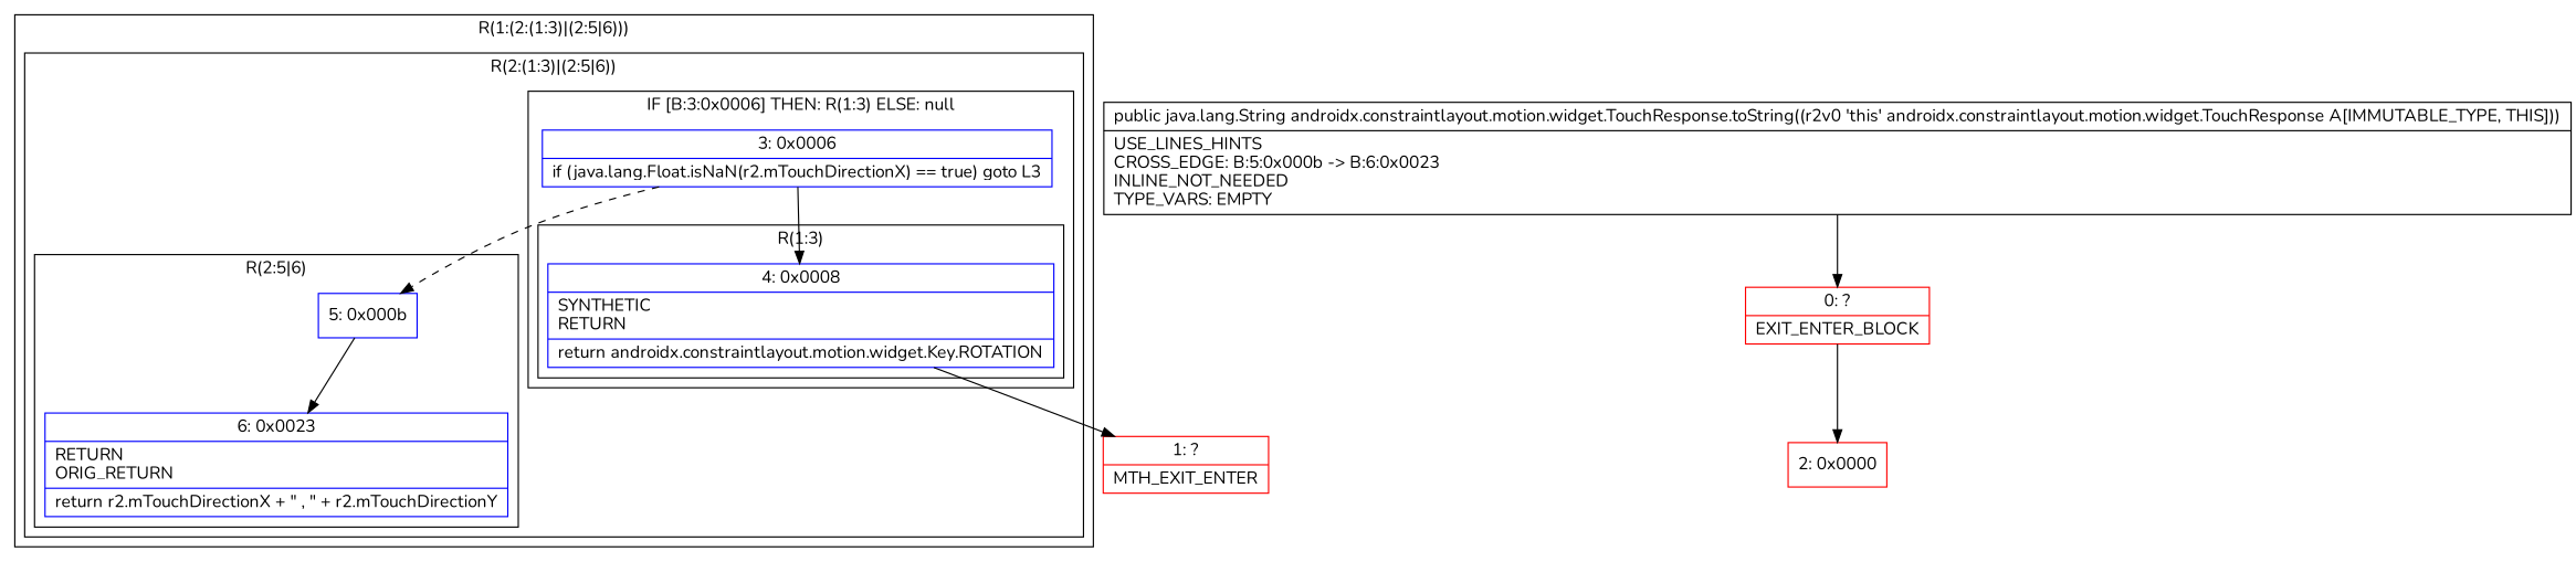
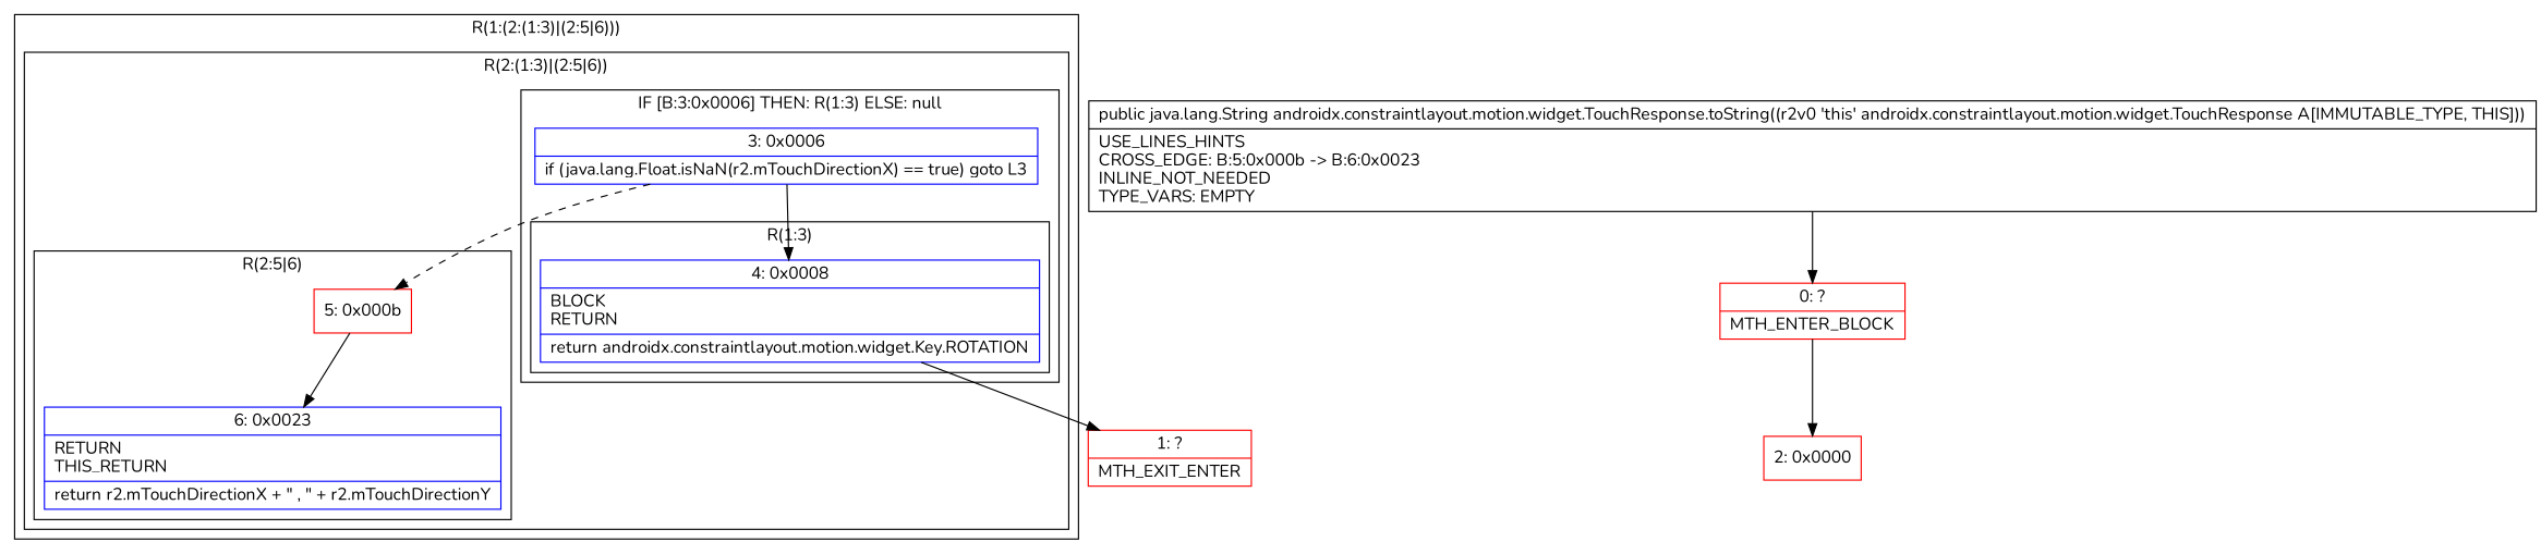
  digraph {
    fontname=Nunito
    node [color=blue fontname=Nunito shape=record]
    edge [fontname=Nunito]
-   n1 [label="{4\:\ 0x0008|SYNTHETIC\lRETURN\l|return androidx.constraintlayout.motion.widget.Key.ROTATION\l}"]
+   n1 [label="{4\:\ 0x0008|BLOCK\lRETURN\l|return androidx.constraintlayout.motion.widget.Key.ROTATION\l}"]
    n2 [label="{3\:\ 0x0006|if (java.lang.Float.isNaN(r2.mTouchDirectionX) == true) goto L3\l}"]
-   n3 [label="{5\:\ 0x000b}"]
-   n4 [label="{6\:\ 0x0023|RETURN\lORIG_RETURN\l|return r2.mTouchDirectionX + \" , \" + r2.mTouchDirectionY\l}"]
+   n3 [color=red label="{5\:\ 0x000b}"]
+   n4 [label="{6\:\ 0x0023|RETURN\lTHIS_RETURN\l|return r2.mTouchDirectionX + \" , \" + r2.mTouchDirectionY\l}"]
    n5 [color=red label="{1\:\ ?|MTH_EXIT_ENTER\l}"]
-   n6 [color=red label="{0\:\ ?|EXIT_ENTER_BLOCK\l}"]
+   n6 [color=red label="{0\:\ ?|MTH_ENTER_BLOCK\l}"]
    n7 [color=red label="{2\:\ 0x0000}"]
    n8 [label="{public java.lang.String androidx.constraintlayout.motion.widget.TouchResponse.toString((r2v0 'this' androidx.constraintlayout.motion.widget.TouchResponse A[IMMUTABLE_TYPE, THIS]))  | USE_LINES_HINTS\lCROSS_EDGE: B:5:0x000b \-\> B:6:0x0023\lINLINE_NOT_NEEDED\lTYPE_VARS: EMPTY\l}" color=""]
    subgraph cluster_1 {
      label="R(1:(2:(1:3)|(2:5|6)))"
      subgraph cluster_2 {
        label="R(2:(1:3)|(2:5|6))"
        subgraph cluster_3 {
          label="IF [B:3:0x0006] THEN: R(1:3) ELSE: null"
          n2
          subgraph cluster_4 {
            label="R(1:3)"
            n1
          }
        }
        subgraph cluster_5 {
          label="R(2:5|6)"
          n3
          n4
        }
      }
    }
    n1 -> n5
    n2 -> n1
    n2 -> n3 [style=dashed]
    n3 -> n4
    n6 -> n7
    n8 -> n6
  }
